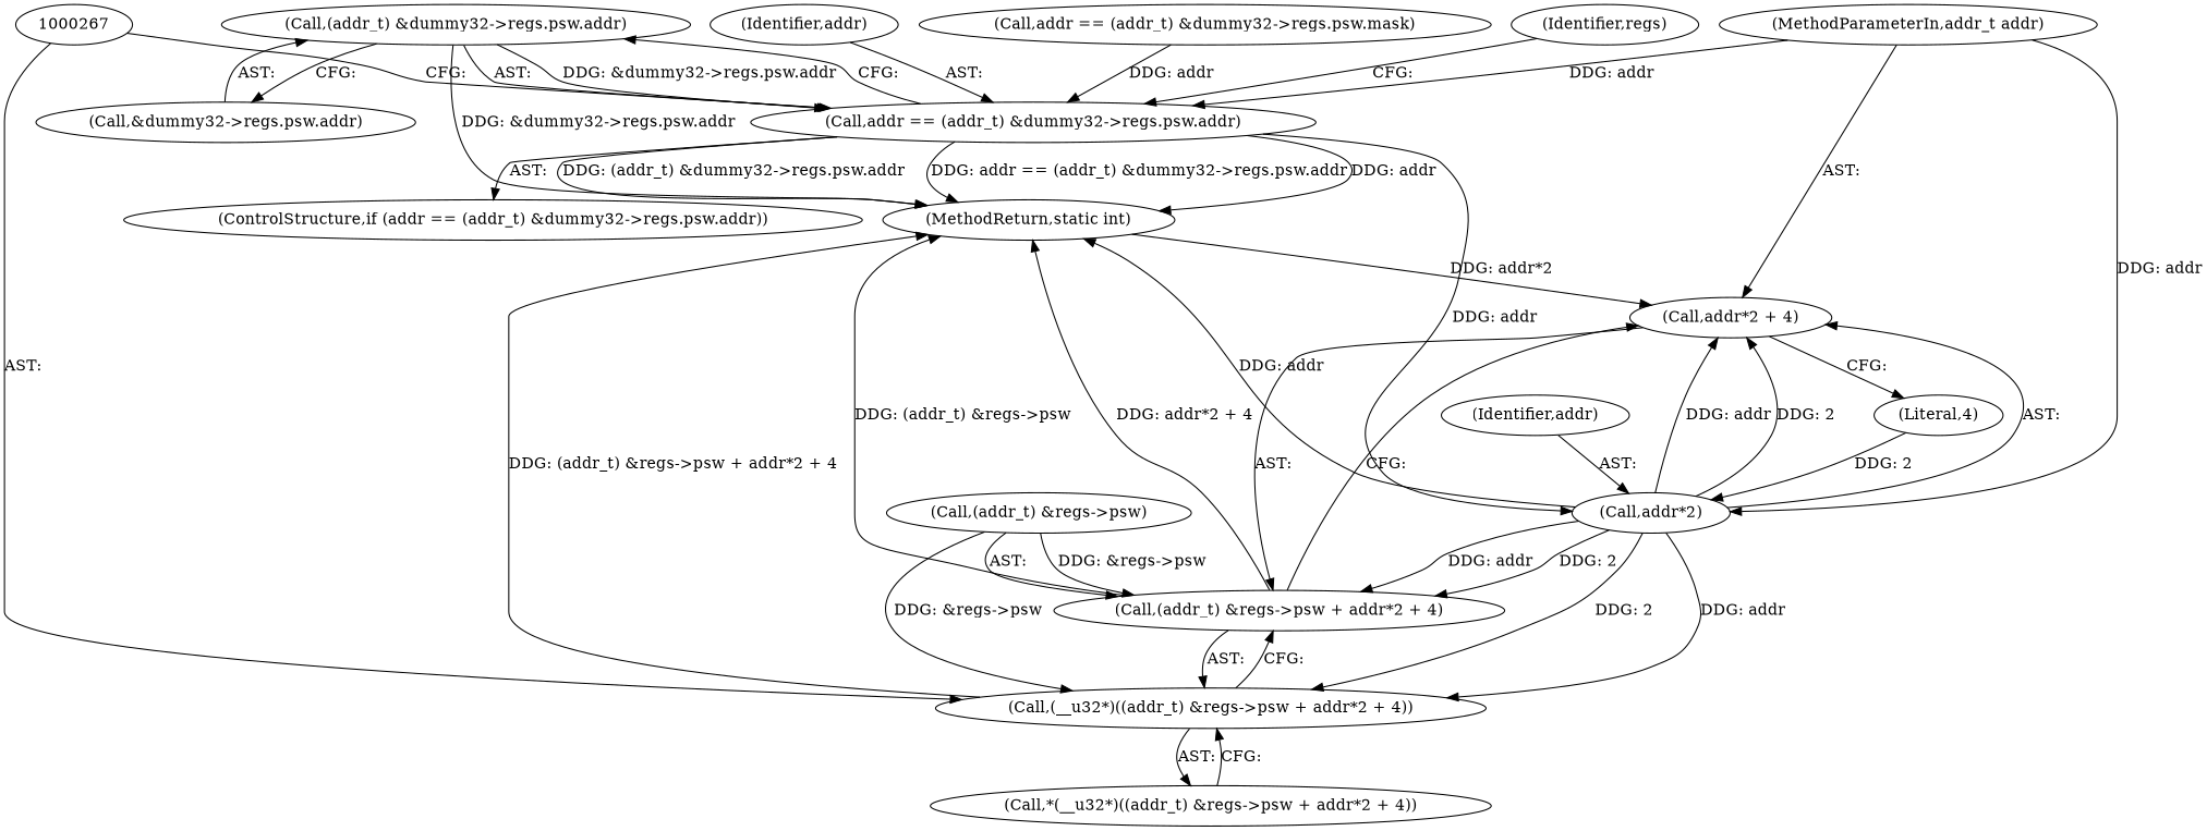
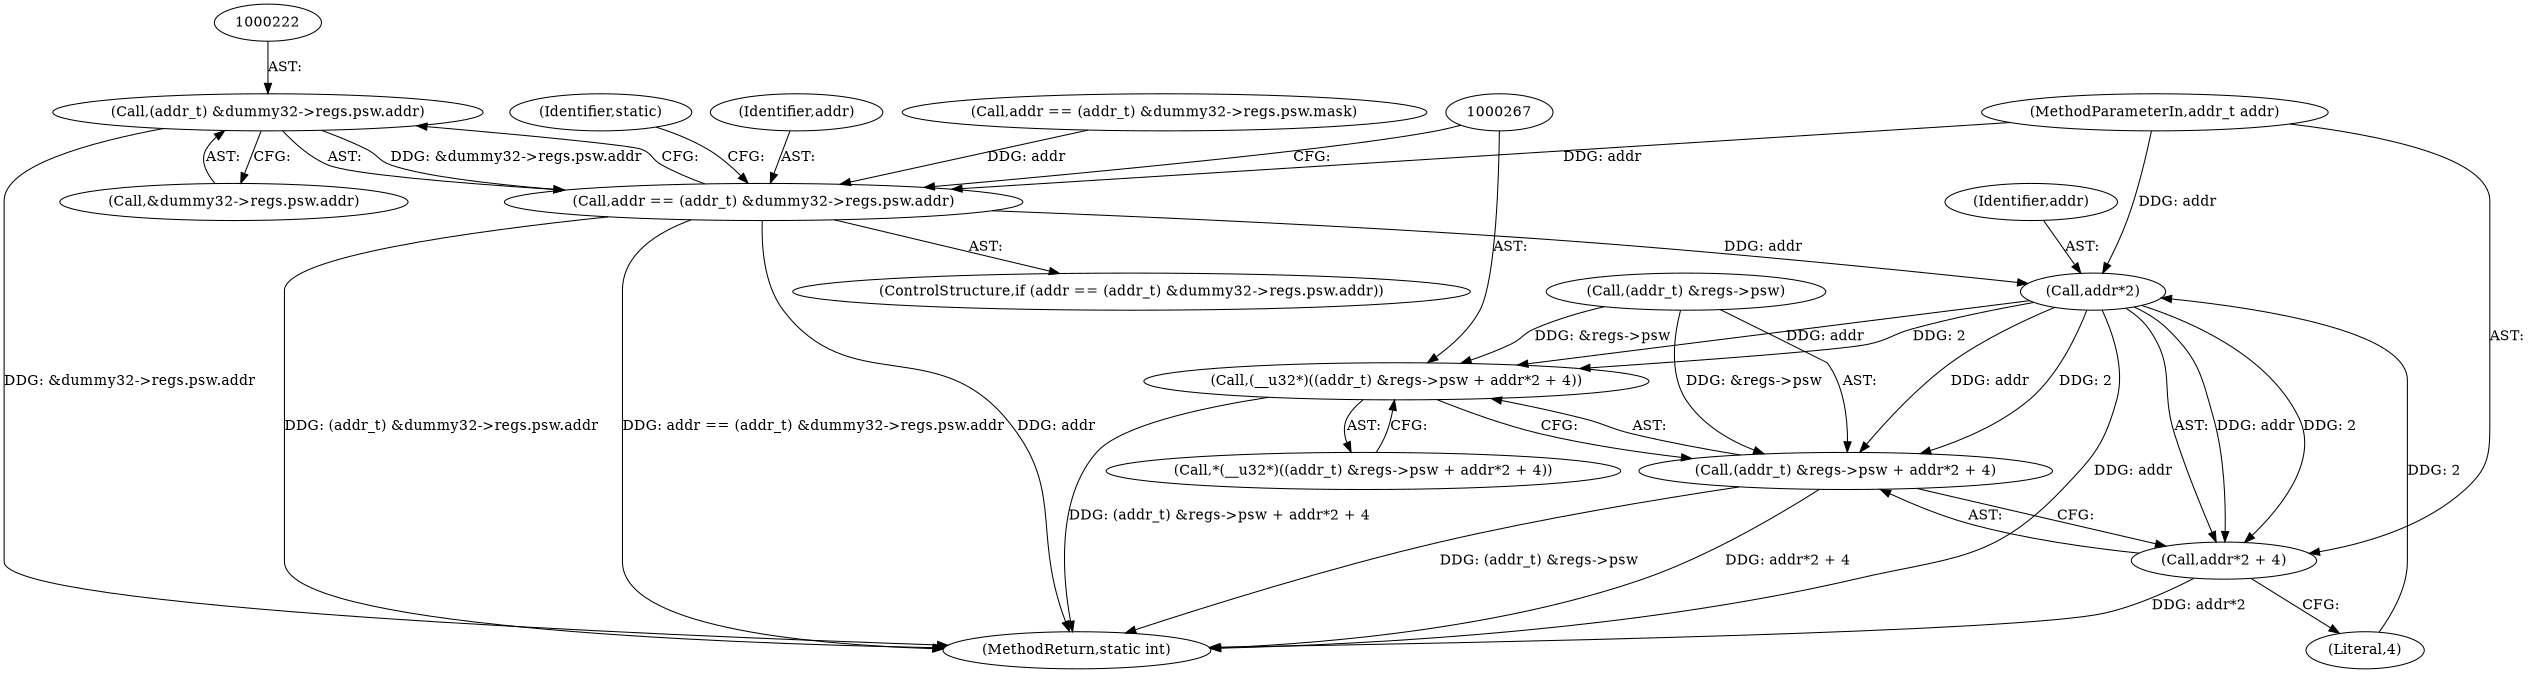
  digraph {
    n1 [label="(Call,(addr_t) &dummy32->regs.psw.addr)"]
    n2 [label="(Call,addr == (addr_t) &dummy32->regs.psw.addr)"]
    n3 [label="(Call,&dummy32->regs.psw.addr)"]
    n4 [label="(MethodReturn,static int)"]
    n5 [label="(Call,addr*2)"]
    n6 [label="(ControlStructure,if (addr == (addr_t) &dummy32->regs.psw.addr))"]
    n7 [label="(Call,(__u32*)((addr_t) &regs->psw + addr*2 + 4))"]
    n8 [label="(Call,(addr_t) &regs->psw + addr*2 + 4)"]
    n9 [label="(Call,addr*2 + 4)"]
    n10 [label="(Call,*(__u32*)((addr_t) &regs->psw + addr*2 + 4))"]
    n11 [label="(Literal,4)"]
    n12 [label="(Identifier,addr)"]
    n13 [label="(MethodParameterIn,addr_t addr)"]
    n14 [label="(Call,(addr_t) &regs->psw)"]
    n15 [label="(Call,addr == (addr_t) &dummy32->regs.psw.mask)"]
    n16 [label="(Identifier,addr)"]
-   n17 [label="(Identifier,regs)"]
+   n17 [label="(Identifier,static)"]
+   1000222
    1000267
    n1 -> n2 [label="AST: "]
    n1 -> n2 [label="DDG: &dummy32->regs.psw.addr"]
    n1 -> n3 [label="CFG: "]
    n1 -> n4 [label="DDG: &dummy32->regs.psw.addr"]
    n2 -> n1 [label="CFG: "]
    n2 -> n4 [label="DDG: (addr_t) &dummy32->regs.psw.addr"]
    n2 -> n4 [label="DDG: addr == (addr_t) &dummy32->regs.psw.addr"]
    n2 -> n4 [label="DDG: addr"]
    n2 -> n5 [label="DDG: addr"]
    n2 -> n6 [label="AST: "]
    n3 -> n1 [label="AST: "]
    n5 -> n4 [label="DDG: addr"]
    n5 -> n7 [label="DDG: addr"]
    n5 -> n7 [label="DDG: 2"]
    n5 -> n8 [label="DDG: addr"]
    n5 -> n8 [label="DDG: 2"]
    n5 -> n9 [label="AST: "]
    n5 -> n9 [label="DDG: addr"]
    n5 -> n9 [label="DDG: 2"]
    n7 -> n4 [label="DDG: (addr_t) &regs->psw + addr*2 + 4"]
    n7 -> n8 [label="CFG: "]
    n7 -> n10 [label="AST: "]
    n8 -> n4 [label="DDG: addr*2 + 4"]
    n8 -> n4 [label="DDG: (addr_t) &regs->psw"]
    n8 -> n7 [label="AST: "]
    n8 -> n9 [label="CFG: "]
-   n4 -> n9 [label="DDG: addr*2"]
+   n9 -> n4 [label="DDG: addr*2"]
    n9 -> n8 [label="AST: "]
    n9 -> n11 [label="CFG: "]
    n10 -> n7 [label="CFG: "]
    n11 -> n5 [label="DDG: 2"]
    n12 -> n2 [label="AST: "]
    n13 -> n2 [label="DDG: addr"]
    n13 -> n5 [label="DDG: addr"]
    n13 -> n9 [label="AST: "]
    n14 -> n7 [label="DDG: &regs->psw"]
    n14 -> n8 [label="AST: "]
    n14 -> n8 [label="DDG: &regs->psw"]
    n15 -> n2 [label="DDG: addr"]
    n16 -> n5 [label="AST: "]
    n17 -> n2 [label="CFG: "]
+   1000222 -> n1 [label="AST: "]
    1000267 -> n2 [label="CFG: "]
    1000267 -> n7 [label="AST: "]
  }
